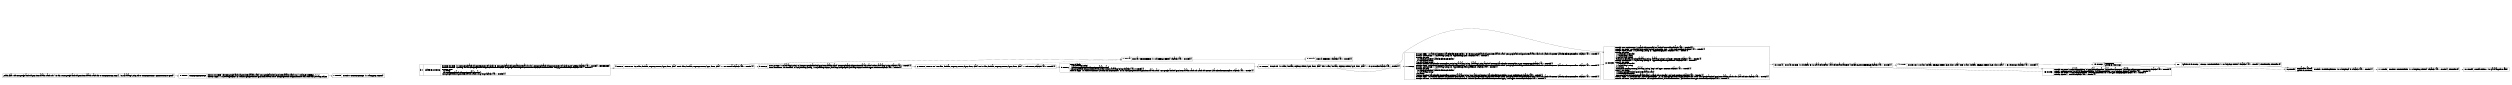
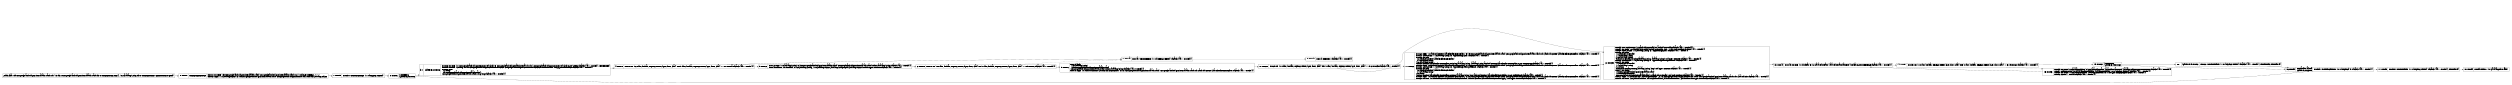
  digraph {
    rankdir=LR
    node [shape=record]
    n1 [label="{0\:\ 0x0000|MTH_ENTER_BLOCK\l|0x0000: INVOKE  (r5 I:com.google.android.gms.internal.ads.zzaxd) com.google.android.gms.internal.ads.zzaxd.zzvy():void type: DIRECT \l0x0003: IGET  (r1 I:java.lang.Object) = (r5 I:com.google.android.gms.internal.ads.zzaxd) com.google.android.gms.internal.ads.zzaxd.lock java.lang.Object \l}"]
    n2 [label="{1\:\ 0x0005|0x0005: MONITOR_ENTER  (r1 I:?[OBJECT, ARRAY]) \l}"]
+   n3 [label="{2\:\ 0x0006|SYNTHETIC\lSplitter:B:2:0x0006\l}"]
    n4 [label="{3\:\ ?|Splitter:B:2:0x0006\l|0x0006: INVOKE  (r0 I:com.google.android.gms.common.util.Clock) =  com.google.android.gms.ads.internal.zzk.zzln():com.google.android.gms.common.util.Clock type: STATIC A[Catch:\{ all \-\> 0x005d \}, TRY_ENTER]\l0x000a: INVOKE  (r2 I:long) = (r0 I:com.google.android.gms.common.util.Clock) com.google.android.gms.common.util.Clock.currentTimeMillis():long type: INTERFACE A[Catch:\{ all \-\> 0x005d \}]\l0x000e: IPUT  \l  (r2 I:long)\l  (r5 I:com.google.android.gms.internal.ads.zzaxd)\l com.google.android.gms.internal.ads.zzaxd.zzdvg long A[Catch:\{ all \-\> 0x005d \}]\l}"]
    n5 [label="{16\:\ 0x005d|ExcHandler: all null\lSplitter:B:2:0x0006\l|0x005d: MOVE_EXCEPTION  (r0 I:?[OBJECT]) =  A[Catch:\{ all \-\> 0x005d \}]\l}"]
    n6 [label="{4\:\ 0x0010|0x0010: IF  (r6 I:?[int, boolean, OBJECT, ARRAY, byte, short, char]) == (0 ?[int, boolean, OBJECT, ARRAY, byte, short, char])  \-\> B:7:0x001a A[Catch:\{ all \-\> 0x005d \}]\l}"]
    n7 [label="{17\:\ 0x005e|0x005e: MONITOR_EXIT  (r1 I:?[OBJECT, ARRAY]) A[Catch:\{ all \-\> 0x005d \}, TRY_LEAVE]\l}"]
    n8 [label="{5\:\ 0x0012|0x0012: IGET  (r0 I:java.lang.String) = (r5 I:com.google.android.gms.internal.ads.zzaxd) com.google.android.gms.internal.ads.zzaxd.zzdmm java.lang.String A[Catch:\{ all \-\> 0x005d \}]\l0x0014: INVOKE  (r0 I:boolean) = (r6 I:java.lang.String), (r0 I:java.lang.Object) java.lang.String.equals(java.lang.Object):boolean type: VIRTUAL A[Catch:\{ all \-\> 0x005d \}]\l}"]
    n9 [label="{7\:\ 0x001a|0x001a: MONITOR_EXIT  (r1 I:?[OBJECT, ARRAY]) A[Catch:\{ all \-\> 0x005d \}]\l}"]
    n10 [label="{6\:\ 0x0018|0x0018: IF  (r0 I:?[int, boolean, OBJECT, ARRAY, byte, short, char]) == (0 ?[int, boolean, OBJECT, ARRAY, byte, short, char])  \-\> B:9:0x001c A[Catch:\{ all \-\> 0x005d \}]\l}"]
    n11 [label="{8\:\ 0x001b|0x001b: RETURN   A[Catch:\{ all \-\> 0x005d \}]\l}"]
    n12 [label="{9\:\ 0x001c|0x001c: IPUT  \l  (r6 I:java.lang.String)\l  (r5 I:com.google.android.gms.internal.ads.zzaxd)\l com.google.android.gms.internal.ads.zzaxd.zzdmm java.lang.String A[Catch:\{ all \-\> 0x005d \}]\l0x001e: IGET  (r0 I:android.content.SharedPreferences$Editor) = (r5 I:com.google.android.gms.internal.ads.zzaxd) com.google.android.gms.internal.ads.zzaxd.zzdvc android.content.SharedPreferences$Editor A[Catch:\{ all \-\> 0x005d \}]\l}"]
    n13 [label="{10\:\ 0x0020|0x0020: IF  (r0 I:?[int, boolean, OBJECT, ARRAY, byte, short, char]) == (0 ?[int, boolean, OBJECT, ARRAY, byte, short, char])  \-\> B:12:0x0035 A[Catch:\{ all \-\> 0x005d \}]\l}"]
    n14 [label="{11\:\ 0x0022|0x0022: IGET  (r0 I:android.content.SharedPreferences$Editor) = (r5 I:com.google.android.gms.internal.ads.zzaxd) com.google.android.gms.internal.ads.zzaxd.zzdvc android.content.SharedPreferences$Editor A[Catch:\{ all \-\> 0x005d \}]\l0x0024: CONST_STR  (r4 I:java.lang.String) =  \"app_settings_json\" A[Catch:\{ all \-\> 0x005d \}]\l0x0026: INVOKE  \l  (r0 I:android.content.SharedPreferences$Editor)\l  (r4 I:java.lang.String)\l  (r6 I:java.lang.String)\l android.content.SharedPreferences.Editor.putString(java.lang.String, java.lang.String):android.content.SharedPreferences$Editor type: INTERFACE A[Catch:\{ all \-\> 0x005d \}]\l0x0029: IGET  (r0 I:android.content.SharedPreferences$Editor) = (r5 I:com.google.android.gms.internal.ads.zzaxd) com.google.android.gms.internal.ads.zzaxd.zzdvc android.content.SharedPreferences$Editor A[Catch:\{ all \-\> 0x005d \}]\l0x002b: CONST_STR  (r4 I:java.lang.String) =  \"app_settings_last_update_ms\" A[Catch:\{ all \-\> 0x005d \}]\l0x002d: INVOKE  \l  (r0 I:android.content.SharedPreferences$Editor)\l  (r4 I:java.lang.String)\l  (r2 I:long)\l android.content.SharedPreferences.Editor.putLong(java.lang.String, long):android.content.SharedPreferences$Editor type: INTERFACE A[Catch:\{ all \-\> 0x005d \}]\l0x0030: IGET  (r0 I:android.content.SharedPreferences$Editor) = (r5 I:com.google.android.gms.internal.ads.zzaxd) com.google.android.gms.internal.ads.zzaxd.zzdvc android.content.SharedPreferences$Editor A[Catch:\{ all \-\> 0x005d \}]\l0x0032: INVOKE  (r0 I:android.content.SharedPreferences$Editor) android.content.SharedPreferences.Editor.apply():void type: INTERFACE A[Catch:\{ all \-\> 0x005d \}]\l}"]
    n15 [label="{12\:\ 0x0035|0x0035: NEW_INSTANCE  (r0 I:android.os.Bundle) =  android.os.Bundle A[Catch:\{ all \-\> 0x005d \}]\l0x0037: INVOKE  (r0 I:android.os.Bundle) android.os.Bundle.\<init\>():void type: DIRECT A[Catch:\{ all \-\> 0x005d \}]\l0x003a: CONST_STR  (r4 I:java.lang.String) =  \"app_settings_json\" A[Catch:\{ all \-\> 0x005d \}]\l0x003c: INVOKE  \l  (r0 I:android.os.Bundle)\l  (r4 I:java.lang.String)\l  (r6 I:java.lang.String)\l android.os.Bundle.putString(java.lang.String, java.lang.String):void type: VIRTUAL A[Catch:\{ all \-\> 0x005d \}]\l0x003f: CONST_STR  (r4 I:java.lang.String) =  \"app_settings_last_update_ms\" A[Catch:\{ all \-\> 0x005d \}]\l0x0041: INVOKE  \l  (r0 I:android.os.Bundle)\l  (r4 I:java.lang.String)\l  (r2 I:long)\l android.os.Bundle.putLong(java.lang.String, long):void type: VIRTUAL A[Catch:\{ all \-\> 0x005d \}]\l0x0044: INVOKE  \l  (r5 I:com.google.android.gms.internal.ads.zzaxd)\l  (r0 I:android.os.Bundle)\l com.google.android.gms.internal.ads.zzaxd.zzc(android.os.Bundle):void type: DIRECT A[Catch:\{ all \-\> 0x005d \}]\l0x0047: IGET  (r0 I:java.util.List\<java.lang.Runnable\>) = (r5 I:com.google.android.gms.internal.ads.zzaxd) com.google.android.gms.internal.ads.zzaxd.zzduz java.util.List A[Catch:\{ all \-\> 0x005d \}]\l0x0049: INVOKE  (r2 I:java.util.Iterator) = (r0 I:java.util.List) java.util.List.iterator():java.util.Iterator type: INTERFACE A[Catch:\{ all \-\> 0x005d \}]\l}"]
    n16 [label="{13\:\ 0x004d|0x004d: INVOKE  (r0 I:boolean) = (r2 I:java.util.Iterator) java.util.Iterator.hasNext():boolean type: INTERFACE A[Catch:\{ all \-\> 0x005d \}]\l}"]
    n17 [label="{14\:\ 0x0051|0x0051: IF  (r0 I:?[int, boolean, OBJECT, ARRAY, byte, short, char]) == (0 ?[int, boolean, OBJECT, ARRAY, byte, short, char])  \-\> B:19:0x0060 A[Catch:\{ all \-\> 0x005d \}]\l}"]
    n18 [label="{15\:\ 0x0053|0x0053: INVOKE  (r0 I:java.lang.Object) = (r2 I:java.util.Iterator) java.util.Iterator.next():java.lang.Object type: INTERFACE A[Catch:\{ all \-\> 0x005d \}]\l0x0057: CHECK_CAST  (r0 I:java.lang.Runnable) = (java.lang.Runnable) (r0 I:?[OBJECT, ARRAY]) A[Catch:\{ all \-\> 0x005d \}]\l0x0059: INVOKE  (r0 I:java.lang.Runnable) java.lang.Runnable.run():void type: INTERFACE A[Catch:\{ all \-\> 0x005d \}]\l0x005c: GOTO  \-\> 0x004d A[Catch:\{ all \-\> 0x005d \}]\l}"]
    n19 [label="{19\:\ 0x0060|SYNTHETIC\lSplitter:B:19:0x0060\l}"]
    n20 [label="{20\:\ ?|Splitter:B:19:0x0060\l|0x0060: MONITOR_EXIT  (r1 I:?[OBJECT, ARRAY]) A[Catch:\{ all \-\> 0x005d \}, TRY_ENTER, TRY_LEAVE]\l}"]
    n21 [label="{18\:\ 0x005f|0x005f: THROW  (r0 I:java.lang.Throwable) \l}"]
    n22 [label="{public final void com.google.android.gms.internal.ads.zzaxd.zzdv((r5 'this' I:com.google.android.gms.internal.ads.zzaxd A[IMMUTABLE_TYPE, THIS]), (r6 I:java.lang.String A[IMMUTABLE_TYPE, METHOD_ARGUMENT])) }"]
    n1 -> n2
+   n2 -> n3
+   n3 -> n4
+   n3 -> n5
    n4 -> n6
    n5 -> n7
    n6 -> n8 [style=dashed]
    n6 -> n9
    n7 -> n21
    n8 -> n10
    n9 -> n11
    n10 -> n9 [style=dashed]
    n10 -> n12
    n12 -> n13
    n13 -> n14 [style=dashed]
    n13 -> n15
    n14 -> n15
    n15 -> n16
    n16 -> n17
    n17 -> n18 [style=dashed]
    n17 -> n19
    n18 -> n16
    n19 -> n5
    n19 -> n20
    n20 -> n5
    n22 -> n1
  }
